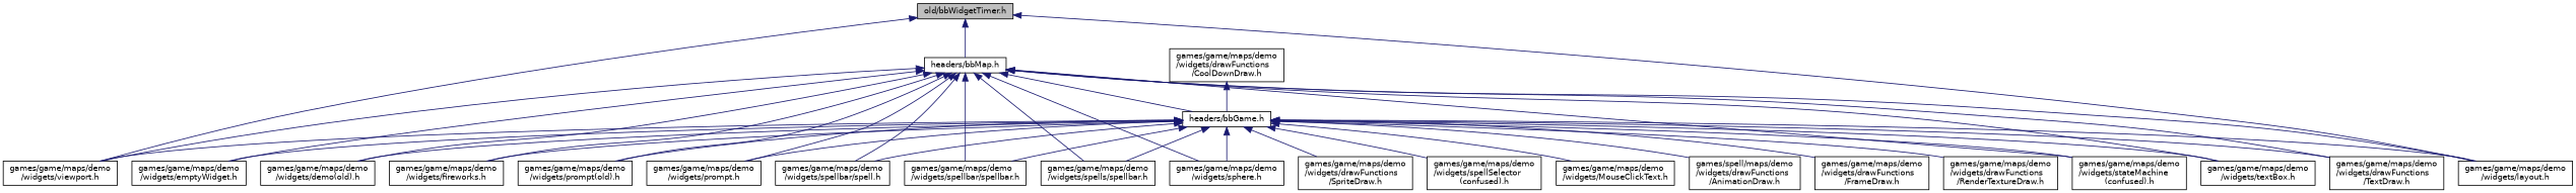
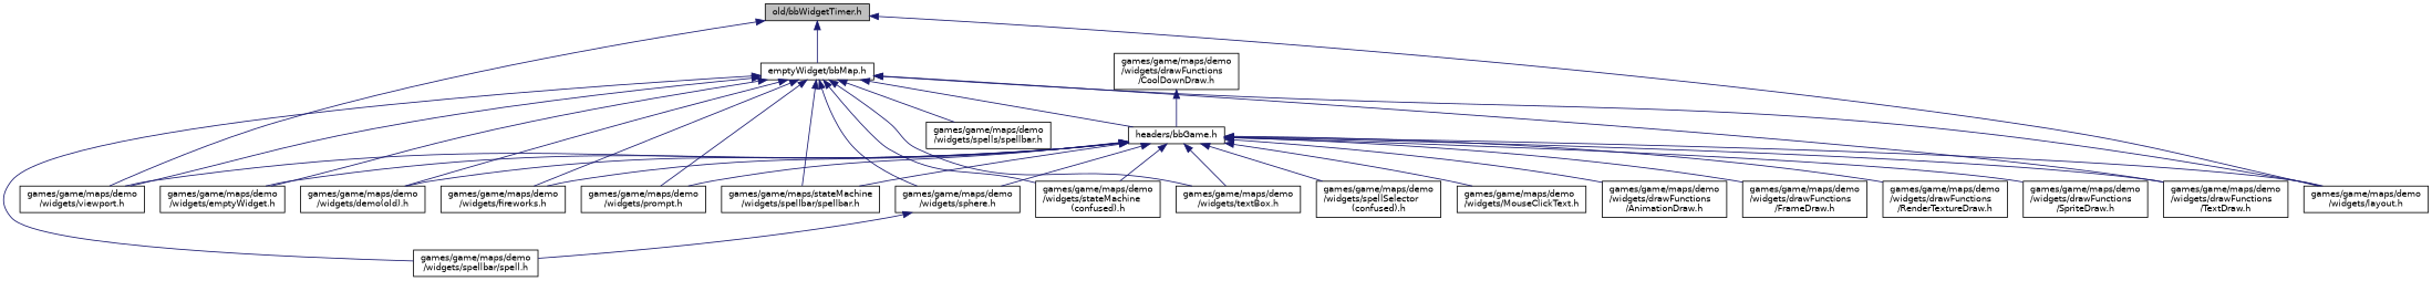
  digraph {
    node [color=black fillcolor=white fontname=Helvetica fontsize=10 shape=record style=filled]
    edge [color=midnightblue dir=back fontname=Helvetica fontsize=10 labelfontname=Helvetica labelfontsize=10 style=solid]
    n1 [fillcolor=grey75 fontcolor=black height=0.2 label="old/bbWidgetTimer.h" width=0.4]
    n2 [height=0.2 label="games/game/maps/demo\l/widgets/layout.h" width=0.4]
    n3 [height=0.2 label="games/game/maps/demo\l/widgets/viewport.h" width=0.4]
-   n4 [height=0.2 label="headers/bbMap.h" width=0.4]
+   n4 [height=0.2 label="emptyWidget/bbMap.h" width=0.4]
    n5 [height=0.2 label="games/game/maps/demo\l/widgets/emptyWidget.h" width=0.4]
    n6 [height=0.2 label="games/game/maps/demo\l/widgets/demo(old).h" width=0.4]
    n7 [height=0.2 label="games/game/maps/demo\l/widgets/fireworks.h" width=0.4]
-   n8 [height=0.2 label="games/game/maps/demo\l/widgets/prompt(old).h" width=0.4]
    n9 [height=0.2 label="games/game/maps/demo\l/widgets/prompt.h" width=0.4]
    n10 [height=0.2 label="games/game/maps/demo\l/widgets/spellbar/spell.h" width=0.4]
-   n11 [height=0.2 label="games/game/maps/demo\l/widgets/spellbar/spellbar.h" width=0.4]
+   n11 [height=0.2 label="games/game/maps/stateMachine\l/widgets/spellbar/spellbar.h" width=0.4]
    n12 [height=0.2 label="games/game/maps/demo\l/widgets/spells/spellbar.h" width=0.4]
    n13 [height=0.2 label="games/game/maps/demo\l/widgets/sphere.h" width=0.4]
    n14 [height=0.2 label="games/game/maps/demo\l/widgets/stateMachine\l(confused).h" width=0.4]
    n15 [height=0.2 label="games/game/maps/demo\l/widgets/textBox.h" width=0.4]
    n16 [height=0.2 label="headers/bbGame.h" width=0.4]
    n17 [height=0.2 label="games/game/maps/demo\l/widgets/drawFunctions\l/TextDraw.h" width=0.4]
    n18 [height=0.2 label="games/game/maps/demo\l/widgets/spellSelector\l(confused).h" width=0.4]
    n19 [height=0.2 label="games/game/maps/demo\l/widgets/MouseClickText.h" width=0.4]
-   n20 [height=0.2 label="games/spell/maps/demo\l/widgets/drawFunctions\l/AnimationDraw.h" width=0.4]
+   n20 [height=0.2 label="games/game/maps/demo\l/widgets/drawFunctions\l/AnimationDraw.h" width=0.4]
    n21 [height=0.2 label="games/game/maps/demo\l/widgets/drawFunctions\l/FrameDraw.h" width=0.4]
    n22 [height=0.2 label="games/game/maps/demo\l/widgets/drawFunctions\l/RenderTextureDraw.h" width=0.4]
    n23 [height=0.2 label="games/game/maps/demo\l/widgets/drawFunctions\l/SpriteDraw.h" width=0.4]
    n24 [height=0.2 label="games/game/maps/demo\l/widgets/drawFunctions\l/CoolDownDraw.h" width=0.4]
    n1 -> n2
    n1 -> n3
    n1 -> n4
    n4 -> n2
    n4 -> n3
    n4 -> n5
    n4 -> n6
    n4 -> n7
-   n4 -> n8
    n4 -> n9
    n4 -> n10
    n4 -> n11
    n4 -> n12
    n4 -> n13
    n4 -> n14
    n4 -> n15
    n4 -> n16
    n4 -> n17
    n16 -> n2
    n16 -> n3
    n16 -> n5
    n16 -> n6
    n16 -> n7
-   n16 -> n8
    n16 -> n9
-   n16 -> n10
+   n13 -> n10
    n16 -> n11
-   n16 -> n12
    n16 -> n13
    n16 -> n14
    n16 -> n15
    n16 -> n17
    n16 -> n18
    n16 -> n19
    n16 -> n20
    n16 -> n21
    n16 -> n22
    n16 -> n23
    n24 -> n16
  }
